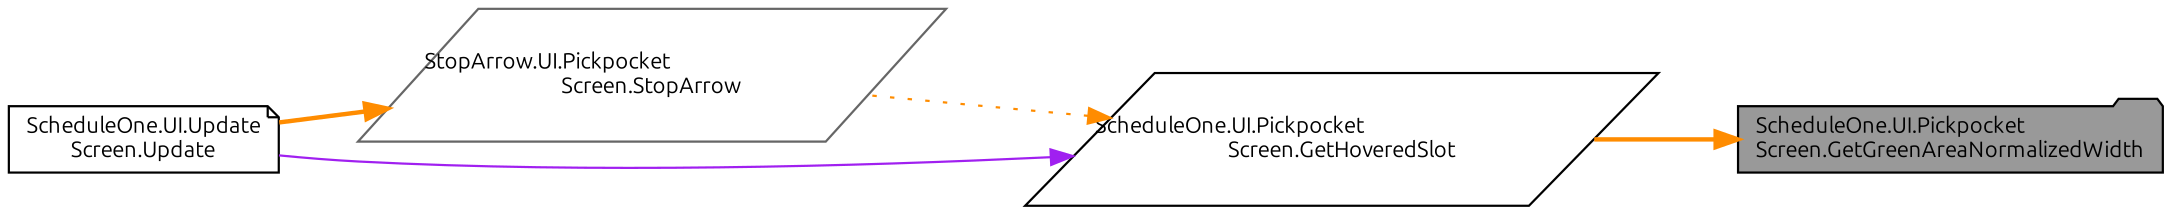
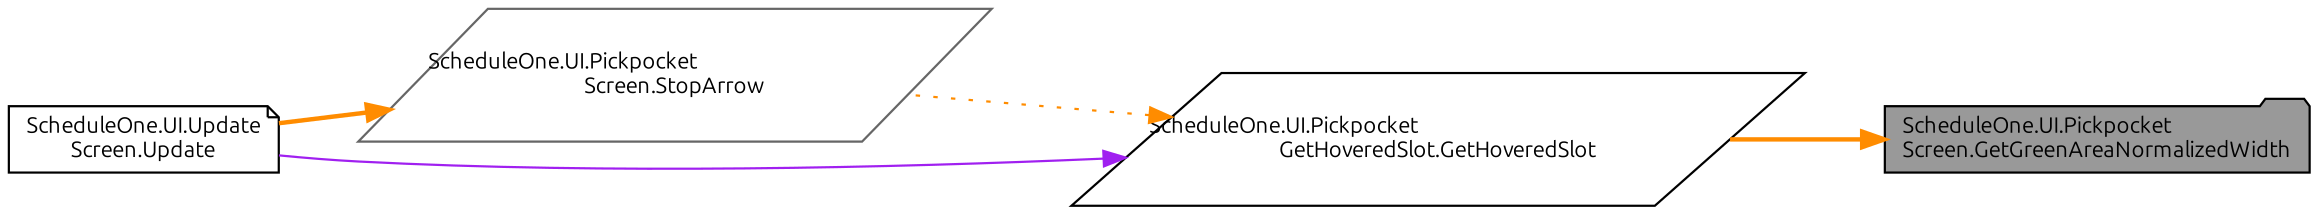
  digraph {
    fontname=Ubuntu
    rankdir=RL
    node [color=black fillcolor=white fontname=Ubuntu fontsize=10 shape=parallelogram style=filled]
    edge [color=darkorange dir=back fontname=Ubuntu fontsize=10 labelfontname=Helvetica labelfontsize=10 style=bold]
    n1 [fillcolor=grey60 fontcolor=black height=0.2 label="ScheduleOne.UI.Pickpocket\lScreen.GetGreenAreaNormalizedWidth" shape=folder width=0.4]
-   n2 [height=0.2 label="ScheduleOne.UI.Pickpocket\lScreen.GetHoveredSlot" width=0.4]
-   n3 [color=gray40 height=0.2 label="StopArrow.UI.Pickpocket\lScreen.StopArrow" width=0.4]
+   n2 [height=0.2 label="ScheduleOne.UI.Pickpocket\lGetHoveredSlot.GetHoveredSlot" width=0.4]
+   n3 [color=gray40 height=0.2 label="ScheduleOne.UI.Pickpocket\lScreen.StopArrow" width=0.4]
    n4 [height=0.2 label="ScheduleOne.UI.Update\lScreen.Update" shape=note width=0.4]
    n1 -> n2
    n2 -> n3 [style=dotted]
    n2 -> n4 [color=purple style=solid]
    n3 -> n4
  }
